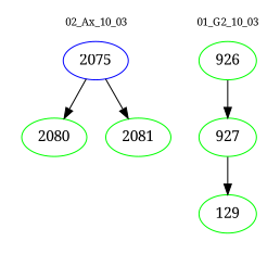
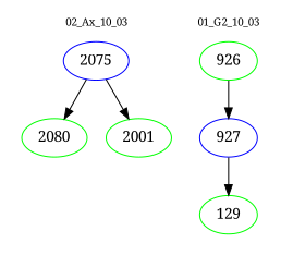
  digraph {
    fontname="Noto Serif"
    node [color=green fontname="Noto Serif"]
    edge [color=black fontname="Noto Serif"]
    n1 [label=2080]
    n2 [color=blue label=2075]
-   n3 [label=2081]
+   n3 [label=2001]
    n4 [label=926]
-   n5 [label=927]
+   n5 [color=blue label=927]
    n6 [label=129]
    subgraph cluster_1 {
      color=white
      fontsize=10
      label="02_Ax_10_03"
      n1
      n2
      n3
    }
    subgraph cluster_2 {
      color=white
      fontsize=10
      label="01_G2_10_03"
      n4
      n5
      n6
    }
    n2 -> n1
    n2 -> n3
    n4 -> n5
    n5 -> n6
  }
